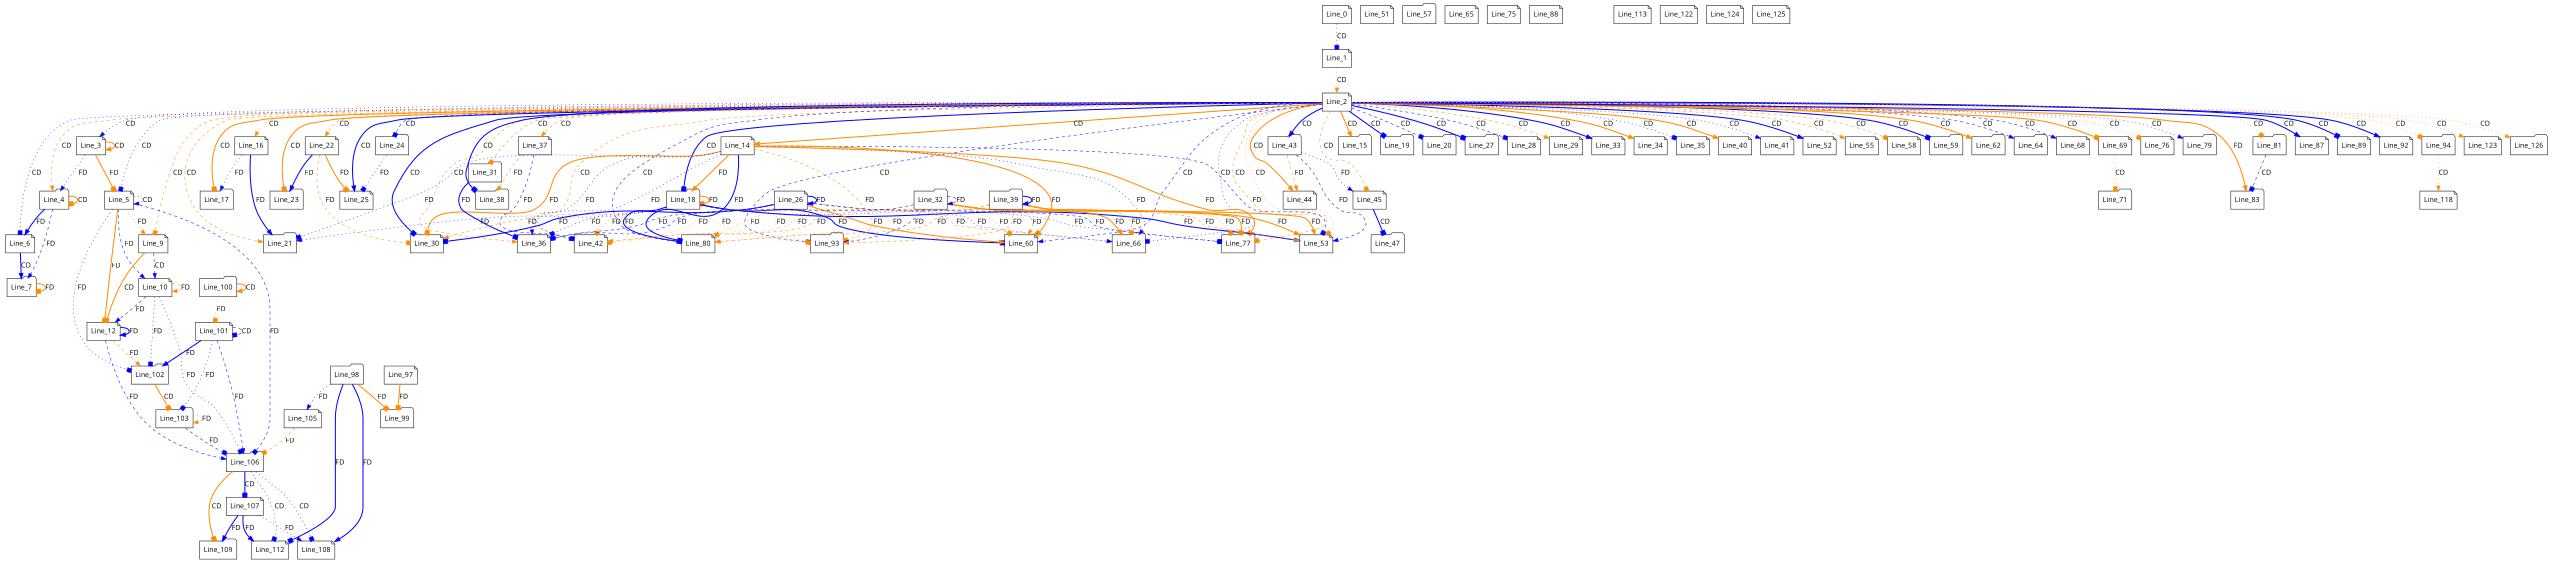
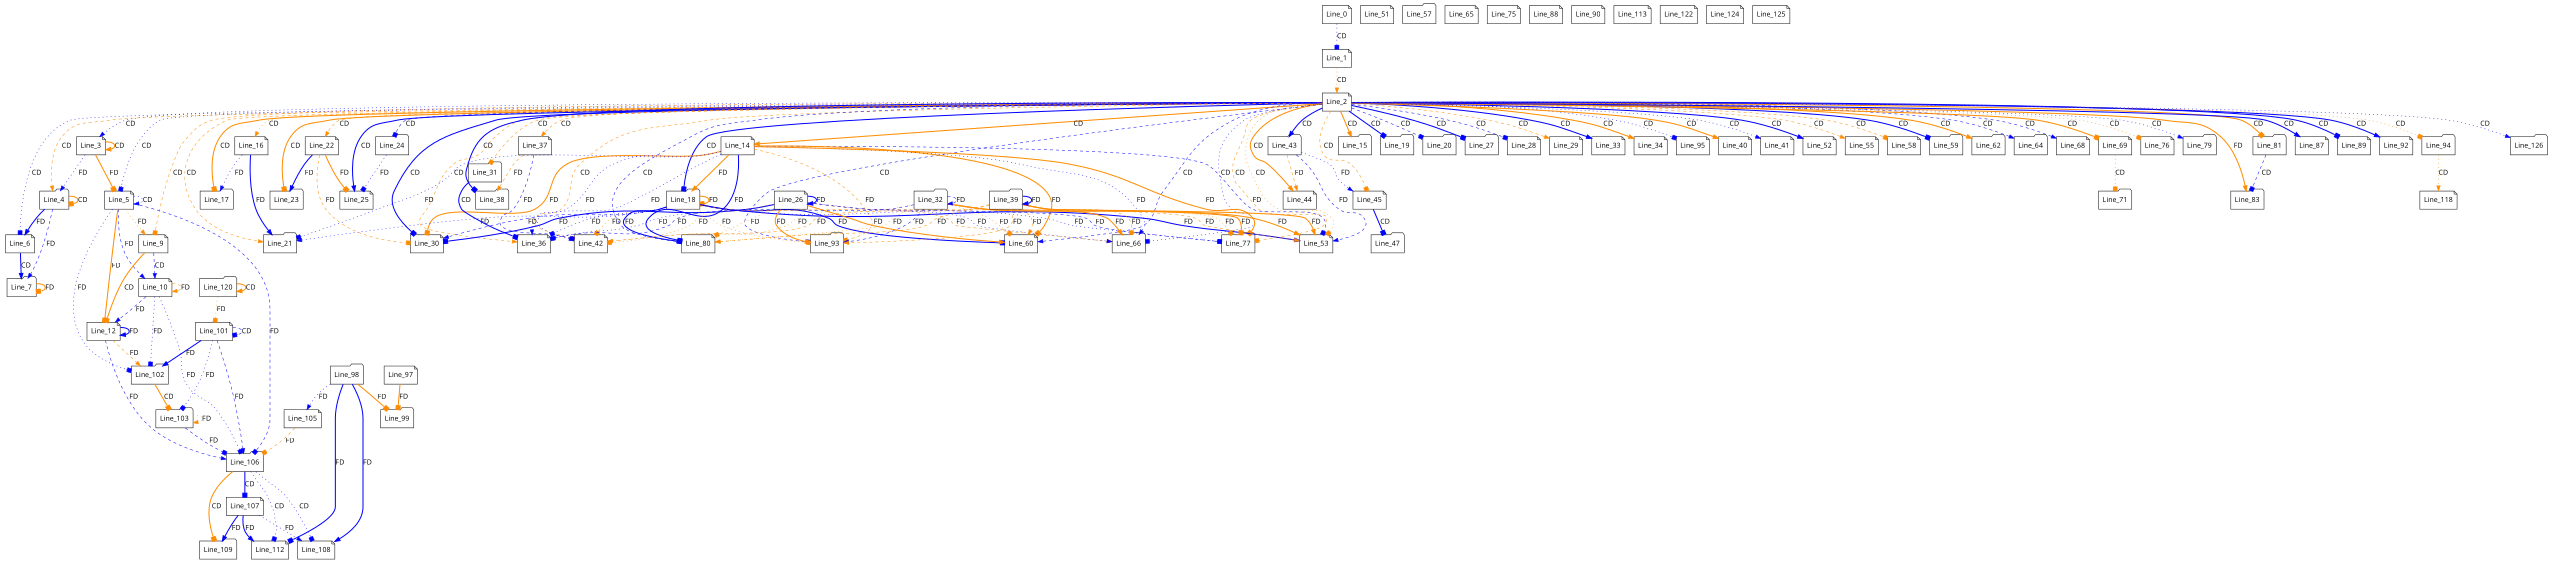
  digraph {
    fontname="Open Sans"
    node [fontname="Open Sans" shape=note]
    edge [arrowhead=normal color=blue fontname="Open Sans" style=bold]
    Line_0
    Line_1
    Line_2
    Line_3
    Line_4 [shape=folder]
    Line_5
    Line_6
    Line_9
    Line_14
    Line_15 [shape=folder]
    Line_16
    Line_17 [shape=folder]
    Line_18 [shape=folder]
    Line_19 [shape=folder]
    Line_20 [shape=folder]
    Line_21 [shape=folder]
    Line_22
    Line_23 [shape=folder]
    Line_24 [shape=folder]
    Line_25
    Line_27 [shape=folder]
    Line_28
    Line_29
    Line_30
    Line_31 [shape=folder]
    Line_33
    Line_34
-   Line_35
+   Line_35 [label=Line_95]
    Line_36
    Line_37
    Line_38 [shape=folder]
    Line_40
    Line_41
    Line_42
    Line_43 [shape=folder]
    Line_44
    Line_45
    Line_52
    Line_53
    Line_55
    Line_58
    Line_59 [shape=folder]
    Line_60
    Line_62 [shape=folder]
    Line_64 [shape=folder]
    Line_66 [shape=folder]
    Line_68
    Line_69
    Line_76
    Line_77 [shape=folder]
    Line_79 [shape=folder]
    Line_80
    Line_81 [shape=folder]
    Line_83 [shape=folder]
    Line_87
    Line_89
    Line_92
    Line_93 [shape=folder]
    Line_94 [shape=folder]
-   Line_123
    Line_126 [shape=folder]
    Line_7 [shape=folder]
    Line_10
    Line_12
    Line_102 [shape=folder]
    Line_106 [shape=folder]
    Line_47 [shape=folder]
    Line_71 [shape=folder]
    Line_118
    Line_103 [shape=folder]
    Line_108
    Line_112
    Line_107
    Line_109 [shape=folder]
    Line_26
    Line_32 [shape=folder]
    Line_39 [shape=folder]
    Line_51
    Line_57 [shape=folder]
    Line_65
    Line_75
    Line_88
+   Line_90
    Line_98 [shape=folder]
    Line_99 [shape=folder]
    Line_105
    Line_97
-   Line_100 [shape=folder]
+   Line_100 [shape=folder label=Line_120]
    Line_101
    Line_113
    Line_122
    Line_124
    Line_125
    Line_0 -> Line_1 [arrowhead=box label=CD style=dotted]
    Line_1 -> Line_2 [color=darkorange label=CD style=dotted]
    Line_2 -> Line_3 [label=CD style=dotted]
    Line_2 -> Line_4 [color=darkorange label=CD style=dashed]
    Line_2 -> Line_5 [arrowhead=box label=CD style=dotted]
    Line_2 -> Line_6 [arrowhead=box label=CD style=dotted]
    Line_2 -> Line_9 [arrowhead=box color=darkorange label=CD style=dashed]
    Line_2 -> Line_14 [color=darkorange label=CD]
    Line_2 -> Line_15 [color=darkorange label=CD]
    Line_2 -> Line_16 [color=darkorange label=CD style=dotted]
    Line_2 -> Line_17 [arrowhead=box color=darkorange label=CD]
    Line_2 -> Line_18 [arrowhead=box label=CD]
    Line_2 -> Line_19 [arrowhead=box label=CD]
    Line_2 -> Line_20 [arrowhead=box label=CD style=dashed]
    Line_2 -> Line_21 [color=darkorange label=CD style=dashed]
    Line_2 -> Line_22 [color=darkorange label=CD style=dashed]
    Line_2 -> Line_23 [arrowhead=box color=darkorange label=CD]
    Line_2 -> Line_24 [arrowhead=box label=CD style=dashed]
    Line_2 -> Line_25 [label=CD]
    Line_2 -> Line_27 [arrowhead=box label=CD]
    Line_2 -> Line_28 [arrowhead=box label=CD style=dashed]
    Line_2 -> Line_29 [color=darkorange label=CD style=dashed]
    Line_2 -> Line_30 [arrowhead=box label=CD]
    Line_2 -> Line_31 [arrowhead=box color=darkorange label=CD style=dashed]
    Line_2 -> Line_33 [label=CD]
    Line_2 -> Line_34 [color=darkorange label=CD]
    Line_2 -> Line_35 [arrowhead=box label=CD style=dotted]
    Line_2 -> Line_36 [color=darkorange label=CD style=dashed]
    Line_2 -> Line_37 [color=darkorange label=CD style=dashed]
    Line_2 -> Line_38 [arrowhead=box label=CD]
    Line_2 -> Line_40 [color=darkorange label=CD]
    Line_2 -> Line_41 [label=CD style=dotted]
    Line_2 -> Line_42 [arrowhead=box color=darkorange label=CD style=dashed]
    Line_2 -> Line_43 [label=CD]
    Line_2 -> Line_44 [color=darkorange label=CD]
    Line_2 -> Line_45 [arrowhead=box color=darkorange label=CD style=dashed]
    Line_2 -> Line_52 [label=CD]
    Line_2 -> Line_53 [arrowhead=box color=darkorange label=CD style=dotted]
    Line_2 -> Line_55 [color=darkorange label=CD style=dashed]
    Line_2 -> Line_58 [arrowhead=box color=darkorange label=CD style=dashed]
    Line_2 -> Line_59 [arrowhead=box label=CD]
    Line_2 -> Line_60 [label=CD style=dashed]
    Line_2 -> Line_62 [color=darkorange label=CD]
    Line_2 -> Line_64 [label=CD style=dashed]
    Line_2 -> Line_66 [arrowhead=box label=CD style=dotted]
    Line_2 -> Line_68 [label=CD style=dashed]
    Line_2 -> Line_69 [arrowhead=box color=darkorange label=CD]
    Line_2 -> Line_76 [arrowhead=box color=darkorange label=CD style=dotted]
    Line_2 -> Line_77 [arrowhead=box color=darkorange label=CD style=dashed]
    Line_2 -> Line_79 [label=CD style=dotted]
    Line_2 -> Line_80 [label=CD style=dashed]
-   Line_2 -> Line_81 [arrowhead=box color=darkorange label=CD style=dotted]
+   Line_2 -> Line_81 [arrowhead=box color=darkorange label=CD]
    Line_2 -> Line_83 [color=darkorange label=FD]
    Line_2 -> Line_87 [label=CD]
    Line_2 -> Line_89 [arrowhead=box label=CD]
    Line_2 -> Line_92 [label=CD]
    Line_2 -> Line_93 [arrowhead=box label=CD style=dashed]
    Line_2 -> Line_94 [arrowhead=box color=darkorange label=CD style=dotted]
-   Line_2 -> Line_123 [color=darkorange label=CD style=dotted]
-   Line_2 -> Line_126 [color=darkorange label=CD style=dotted]
+   Line_2 -> Line_126 [label=CD style=dotted]
    Line_3 -> Line_3 [color=darkorange label=CD]
    Line_3 -> Line_4 [label=FD style=dotted]
    Line_3 -> Line_5 [arrowhead=box color=darkorange label=FD]
    Line_4 -> Line_4 [arrowhead=box color=darkorange label=CD]
    Line_4 -> Line_6 [label=FD]
    Line_4 -> Line_7 [label=FD style=dashed]
    Line_5 -> Line_5 [label=CD style=dotted]
    Line_5 -> Line_9 [color=darkorange label=FD style=dotted]
    Line_5 -> Line_10 [label=FD style=dashed]
    Line_5 -> Line_12 [arrowhead=box color=darkorange label=FD]
    Line_5 -> Line_102 [arrowhead=box label=FD style=dotted]
    Line_5 -> Line_106 [arrowhead=box label=FD style=dashed]
    Line_6 -> Line_7 [label=CD]
    Line_9 -> Line_10 [label=CD style=dashed]
    Line_9 -> Line_12 [arrowhead=box color=darkorange label=CD]
    Line_14 -> Line_18 [color=darkorange label=FD]
    Line_14 -> Line_21 [arrowhead=box label=FD style=dotted]
    Line_14 -> Line_30 [arrowhead=box color=darkorange label=FD]
    Line_14 -> Line_36 [label=FD style=dotted]
    Line_14 -> Line_42 [label=FD style=dotted]
    Line_14 -> Line_53 [arrowhead=box label=FD style=dashed]
    Line_14 -> Line_60 [arrowhead=box color=darkorange label=FD]
    Line_14 -> Line_66 [label=FD style=dotted]
    Line_14 -> Line_77 [arrowhead=box color=darkorange label=FD]
    Line_14 -> Line_80 [arrowhead=box label=FD]
    Line_14 -> Line_93 [arrowhead=box color=darkorange label=FD style=dashed]
    Line_16 -> Line_17 [label=FD style=dotted]
    Line_16 -> Line_21 [label=FD]
    Line_18 -> Line_18 [arrowhead=box color=darkorange label=FD]
    Line_18 -> Line_21 [label=FD style=dotted]
-   Line_18 -> Line_30 [color=darkorange label=FD style=dashed]
+   Line_18 -> Line_30 [label=FD style=dashed]
    Line_18 -> Line_36 [arrowhead=box label=FD style=dotted]
    Line_18 -> Line_42 [arrowhead=box color=darkorange label=FD style=dotted]
    Line_18 -> Line_53 [label=FD]
    Line_18 -> Line_60 [arrowhead=box label=FD]
    Line_18 -> Line_66 [color=darkorange label=FD style=dashed]
    Line_18 -> Line_77 [arrowhead=box label=FD style=dotted]
    Line_18 -> Line_80 [arrowhead=box label=FD]
    Line_18 -> Line_93 [arrowhead=box color=darkorange label=FD style=dotted]
    Line_22 -> Line_23 [label=FD]
    Line_22 -> Line_25 [arrowhead=box color=darkorange label=FD]
    Line_22 -> Line_30 [arrowhead=box color=darkorange label=FD style=dashed]
    Line_24 -> Line_25 [arrowhead=box label=FD style=dotted]
-   Line_31 -> Line_36 [arrowhead=box label=FD]
+   Line_31 -> Line_36 [arrowhead=box label=CD]
    Line_37 -> Line_38 [color=darkorange label=FD style=dashed]
    Line_37 -> Line_42 [arrowhead=box label=FD style=dashed]
    Line_43 -> Line_44 [color=darkorange label=FD style=dashed]
    Line_43 -> Line_45 [label=FD style=dotted]
    Line_43 -> Line_53 [label=FD style=dashed]
    Line_45 -> Line_47 [arrowhead=box label=CD]
    Line_69 -> Line_71 [arrowhead=box color=darkorange label=CD style=dotted]
    Line_81 -> Line_83 [arrowhead=box label=CD style=dashed]
    Line_94 -> Line_118 [color=darkorange label=CD style=dotted]
    Line_7 -> Line_7 [arrowhead=box color=darkorange label=FD]
    Line_10 -> Line_10 [color=darkorange label=FD style=dashed]
    Line_10 -> Line_12 [label=FD style=dashed]
    Line_10 -> Line_102 [arrowhead=box label=FD style=dotted]
    Line_10 -> Line_106 [arrowhead=box label=FD style=dotted]
    Line_12 -> Line_12 [label=FD]
    Line_12 -> Line_102 [color=darkorange label=FD style=dashed]
    Line_12 -> Line_106 [label=FD style=dashed]
    Line_102 -> Line_103 [arrowhead=box color=darkorange label=CD]
    Line_106 -> Line_108 [arrowhead=box label=CD style=dotted]
    Line_106 -> Line_112 [arrowhead=box label=CD style=dotted]
    Line_106 -> Line_107 [arrowhead=box label=CD]
    Line_106 -> Line_109 [arrowhead=box color=darkorange label=CD]
    Line_103 -> Line_106 [arrowhead=box label=FD style=dashed]
    Line_103 -> Line_103 [color=darkorange label=FD style=dotted]
    Line_107 -> Line_108 [label=FD style=dotted]
    Line_107 -> Line_112 [label=FD]
    Line_107 -> Line_109 [label=FD]
    Line_26 -> Line_30 [arrowhead=box label=FD]
-   Line_26 -> Line_36 [arrowhead=box label=FD style=dashed]
+   Line_26 -> Line_36 [arrowhead=box label=FD style=dotted]
    Line_26 -> Line_42 [arrowhead=box color=darkorange label=FD style=dotted]
    Line_26 -> Line_53 [color=darkorange label=FD style=dashed]
    Line_26 -> Line_60 [color=darkorange label=FD]
    Line_26 -> Line_66 [label=FD style=dotted]
    Line_26 -> Line_77 [arrowhead=box label=FD style=dashed]
    Line_26 -> Line_80 [arrowhead=box color=darkorange label=FD style=dotted]
-   Line_26 -> Line_93 [color=darkorange label=FD style=dotted]
+   Line_26 -> Line_93 [color=darkorange label=FD]
    Line_26 -> Line_26 [label=FD]
    Line_32 -> Line_36 [label=FD style=dashed]
    Line_32 -> Line_42 [color=darkorange label=FD style=dotted]
    Line_32 -> Line_53 [color=darkorange label=FD]
    Line_32 -> Line_60 [arrowhead=box color=darkorange label=FD style=dotted]
    Line_32 -> Line_66 [color=darkorange label=FD]
    Line_32 -> Line_77 [arrowhead=box color=darkorange label=FD style=dotted]
    Line_32 -> Line_80 [color=darkorange label=FD style=dotted]
    Line_32 -> Line_93 [label=FD style=dashed]
    Line_32 -> Line_32 [label=FD style=dashed]
    Line_39 -> Line_42 [color=darkorange label=FD style=dashed]
    Line_39 -> Line_53 [color=darkorange label=FD]
    Line_39 -> Line_60 [color=darkorange label=FD style=dashed]
    Line_39 -> Line_66 [arrowhead=box color=darkorange label=FD style=dashed]
    Line_39 -> Line_77 [arrowhead=box color=darkorange label=FD]
    Line_39 -> Line_80 [color=darkorange label=FD style=dashed]
    Line_39 -> Line_93 [color=darkorange label=FD style=dashed]
    Line_39 -> Line_39 [label=FD]
    Line_98 -> Line_108 [label=FD]
    Line_98 -> Line_112 [arrowhead=box label=FD]
    Line_98 -> Line_99 [arrowhead=box color=darkorange label=FD]
    Line_98 -> Line_105 [label=FD style=dotted]
    Line_105 -> Line_106 [arrowhead=box color=darkorange label=FD style=dashed]
    Line_97 -> Line_99 [arrowhead=box color=darkorange label=FD]
    Line_100 -> Line_100 [color=darkorange label=CD]
    Line_100 -> Line_101 [arrowhead=box color=darkorange label=FD style=dotted]
    Line_101 -> Line_102 [label=FD]
    Line_101 -> Line_106 [label=FD style=dashed]
    Line_101 -> Line_103 [arrowhead=box label=FD style=dotted]
    Line_101 -> Line_101 [arrowhead=box label=CD style=dashed]
  }
